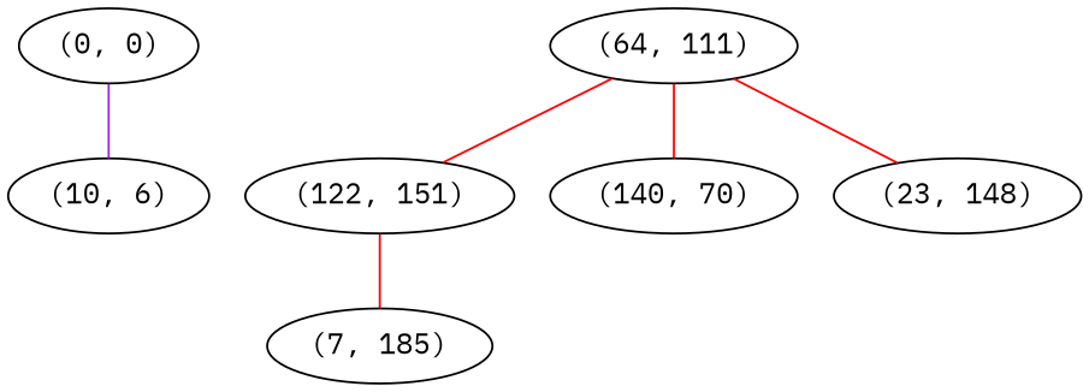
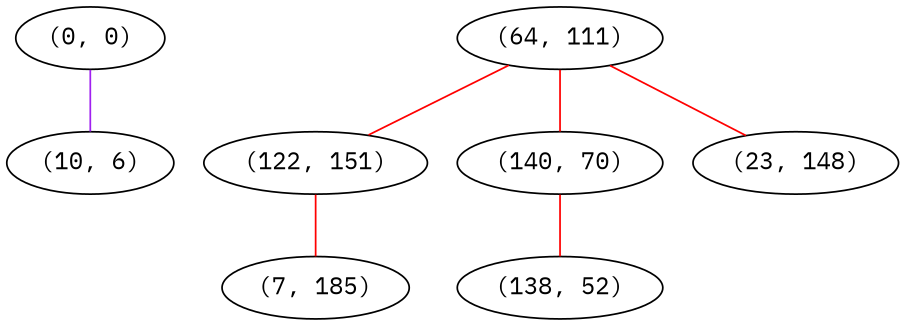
  graph {
    fontname="IBM Plex Mono"
    node [fontname="IBM Plex Mono"]
    edge [color=red fontname="IBM Plex Mono" weight=1]
    "(0, 0)"
    "(10, 6)"
    "(64, 111)"
    "(122, 151)"
    "(140, 70)"
    n6 [label="(23, 148)"]
    "(7, 185)"
+   "(138, 52)"
    "(0, 0)" -- "(10, 6)" [color=purple weight=4]
    "(64, 111)" -- "(122, 151)"
    "(64, 111)" -- "(140, 70)"
    "(64, 111)" -- n6
    "(122, 151)" -- "(7, 185)"
+   "(140, 70)" -- "(138, 52)"
  }
